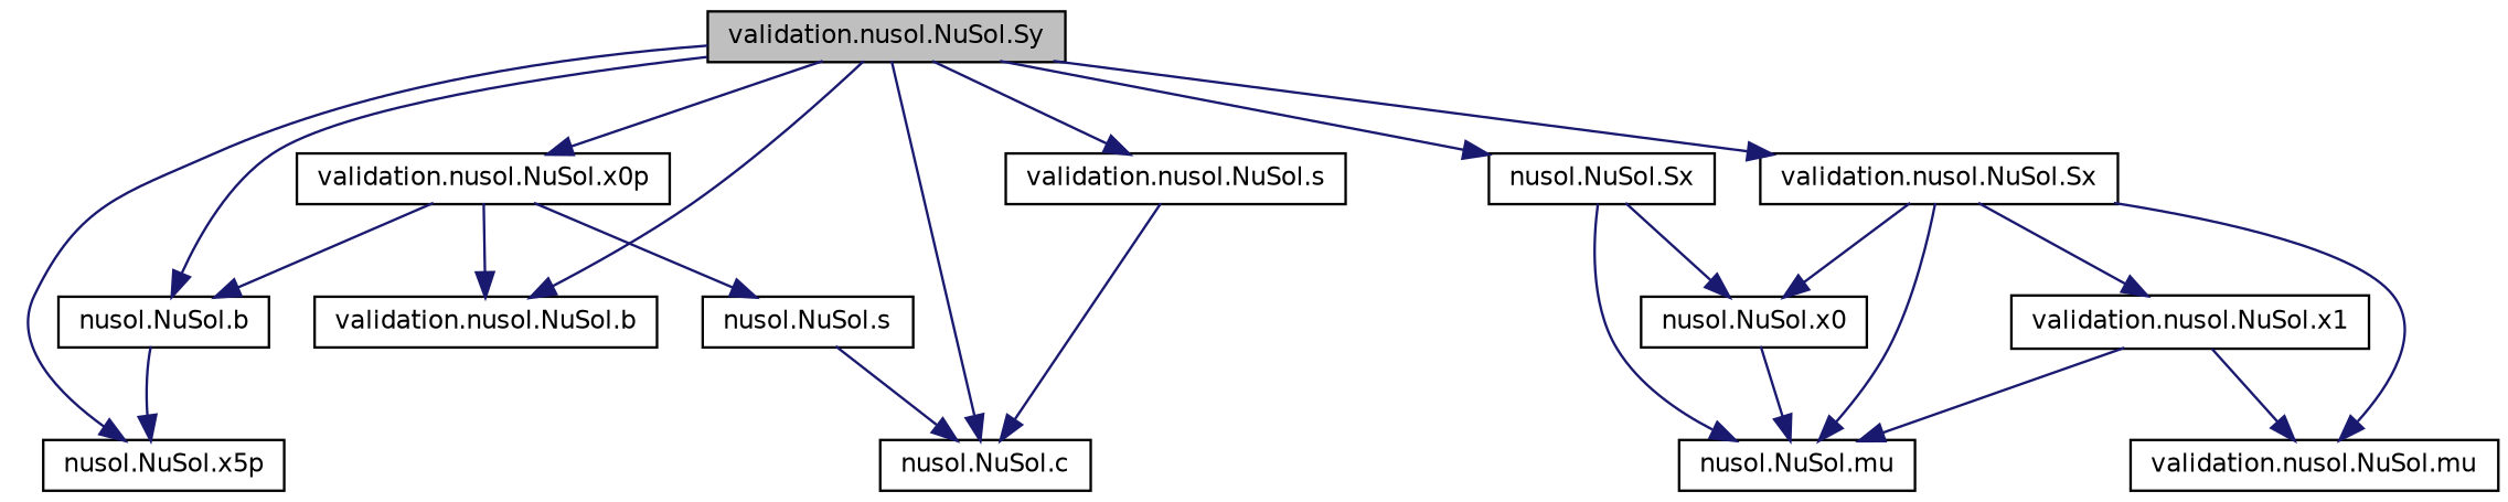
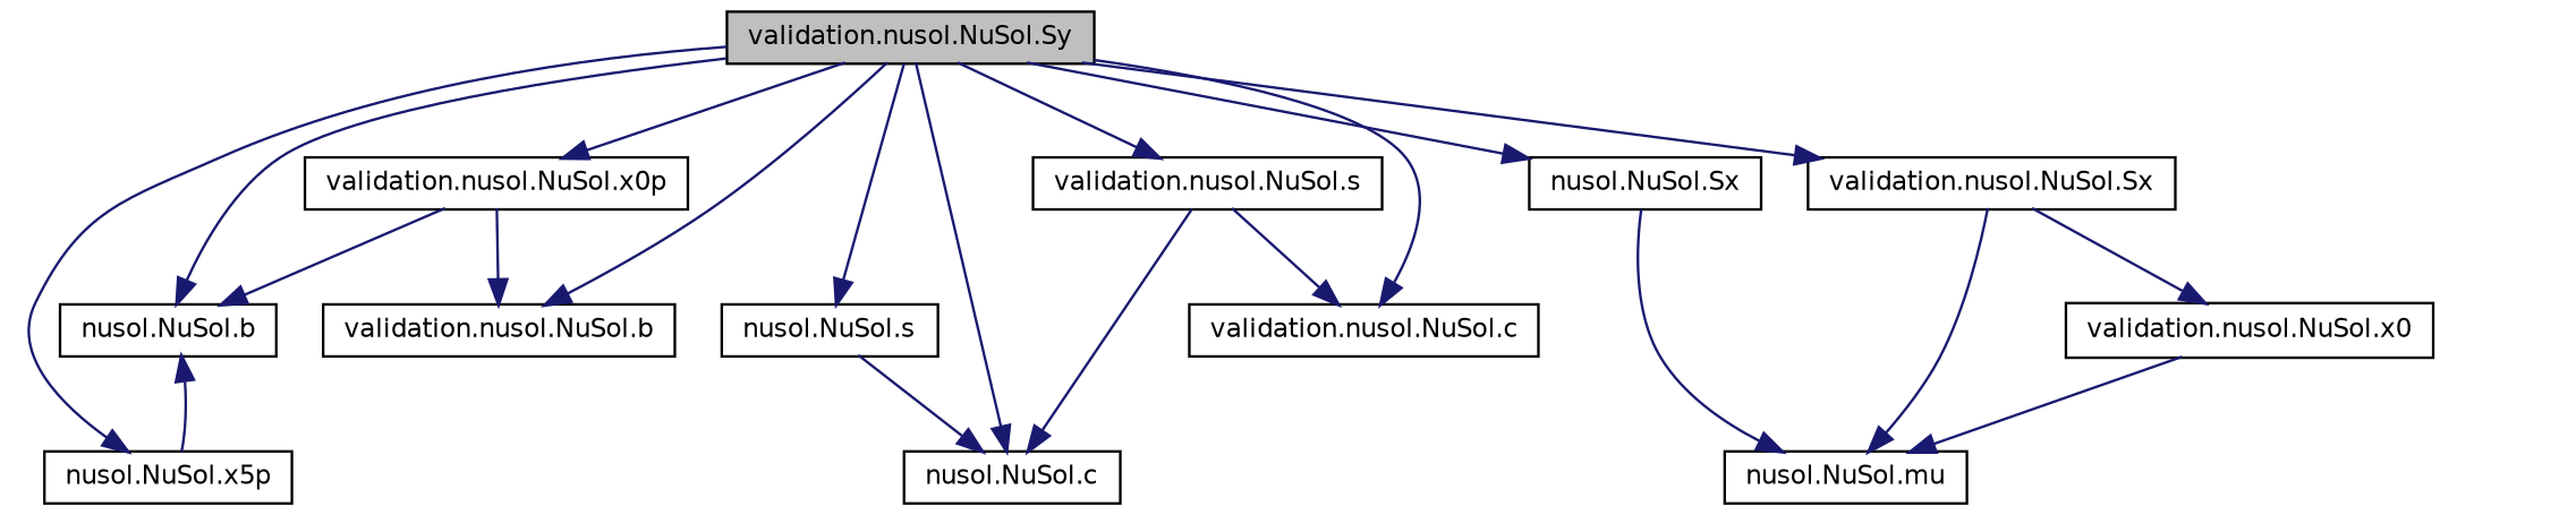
  digraph {
    rankdir=TB
    node [color=black fillcolor=white fontname=Helvetica fontsize=10 shape=record style=filled]
    edge [color=midnightblue fontname=Helvetica fontsize=10 labelfontname=Helvetica labelfontsize=10 style=solid]
    n1 [fillcolor=grey75 fontcolor=black height=0.2 label="validation.nusol.NuSol.Sy" width=0.4]
    n2 [height=0.2 label="nusol.NuSol.b" width=0.4]
    n3 [height=0.2 label="validation.nusol.NuSol.b" width=0.4]
    n4 [height=0.2 label="nusol.NuSol.c" width=0.4]
+   n5 [height=0.2 label="validation.nusol.NuSol.c" width=0.4]
    n6 [height=0.2 label="nusol.NuSol.s" width=0.4]
    n7 [height=0.2 label="validation.nusol.NuSol.s" width=0.4]
    n8 [height=0.2 label="validation.nusol.NuSol.Sx" width=0.4]
    n9 [height=0.2 label="nusol.NuSol.Sx" width=0.4]
    n10 [height=0.2 label="nusol.NuSol.x5p" width=0.4]
    n11 [height=0.2 label="validation.nusol.NuSol.x0p" width=0.4]
    n12 [height=0.2 label="nusol.NuSol.mu" width=0.4]
-   n13 [height=0.2 label="validation.nusol.NuSol.mu" width=0.4]
-   n14 [height=0.2 label="validation.nusol.NuSol.x1" width=0.4]
-   n15 [height=0.2 label="nusol.NuSol.x0" width=0.4]
+   n14 [height=0.2 label="validation.nusol.NuSol.x0" width=0.4]
    n1 -> n2
    n1 -> n3
    n1 -> n4
-   n11 -> n6
+   n1 -> n5
+   n1 -> n6
    n1 -> n7
    n1 -> n8
    n1 -> n9
    n1 -> n10
    n1 -> n11
    n6 -> n4
    n7 -> n4
+   n7 -> n5
    n8 -> n12
-   n8 -> n13
    n8 -> n14
-   n8 -> n15
    n9 -> n12
-   n9 -> n15
-   n2 -> n10
+   n10 -> n2
    n11 -> n2
    n11 -> n3
    n14 -> n12
-   n14 -> n13
-   n15 -> n12
  }
